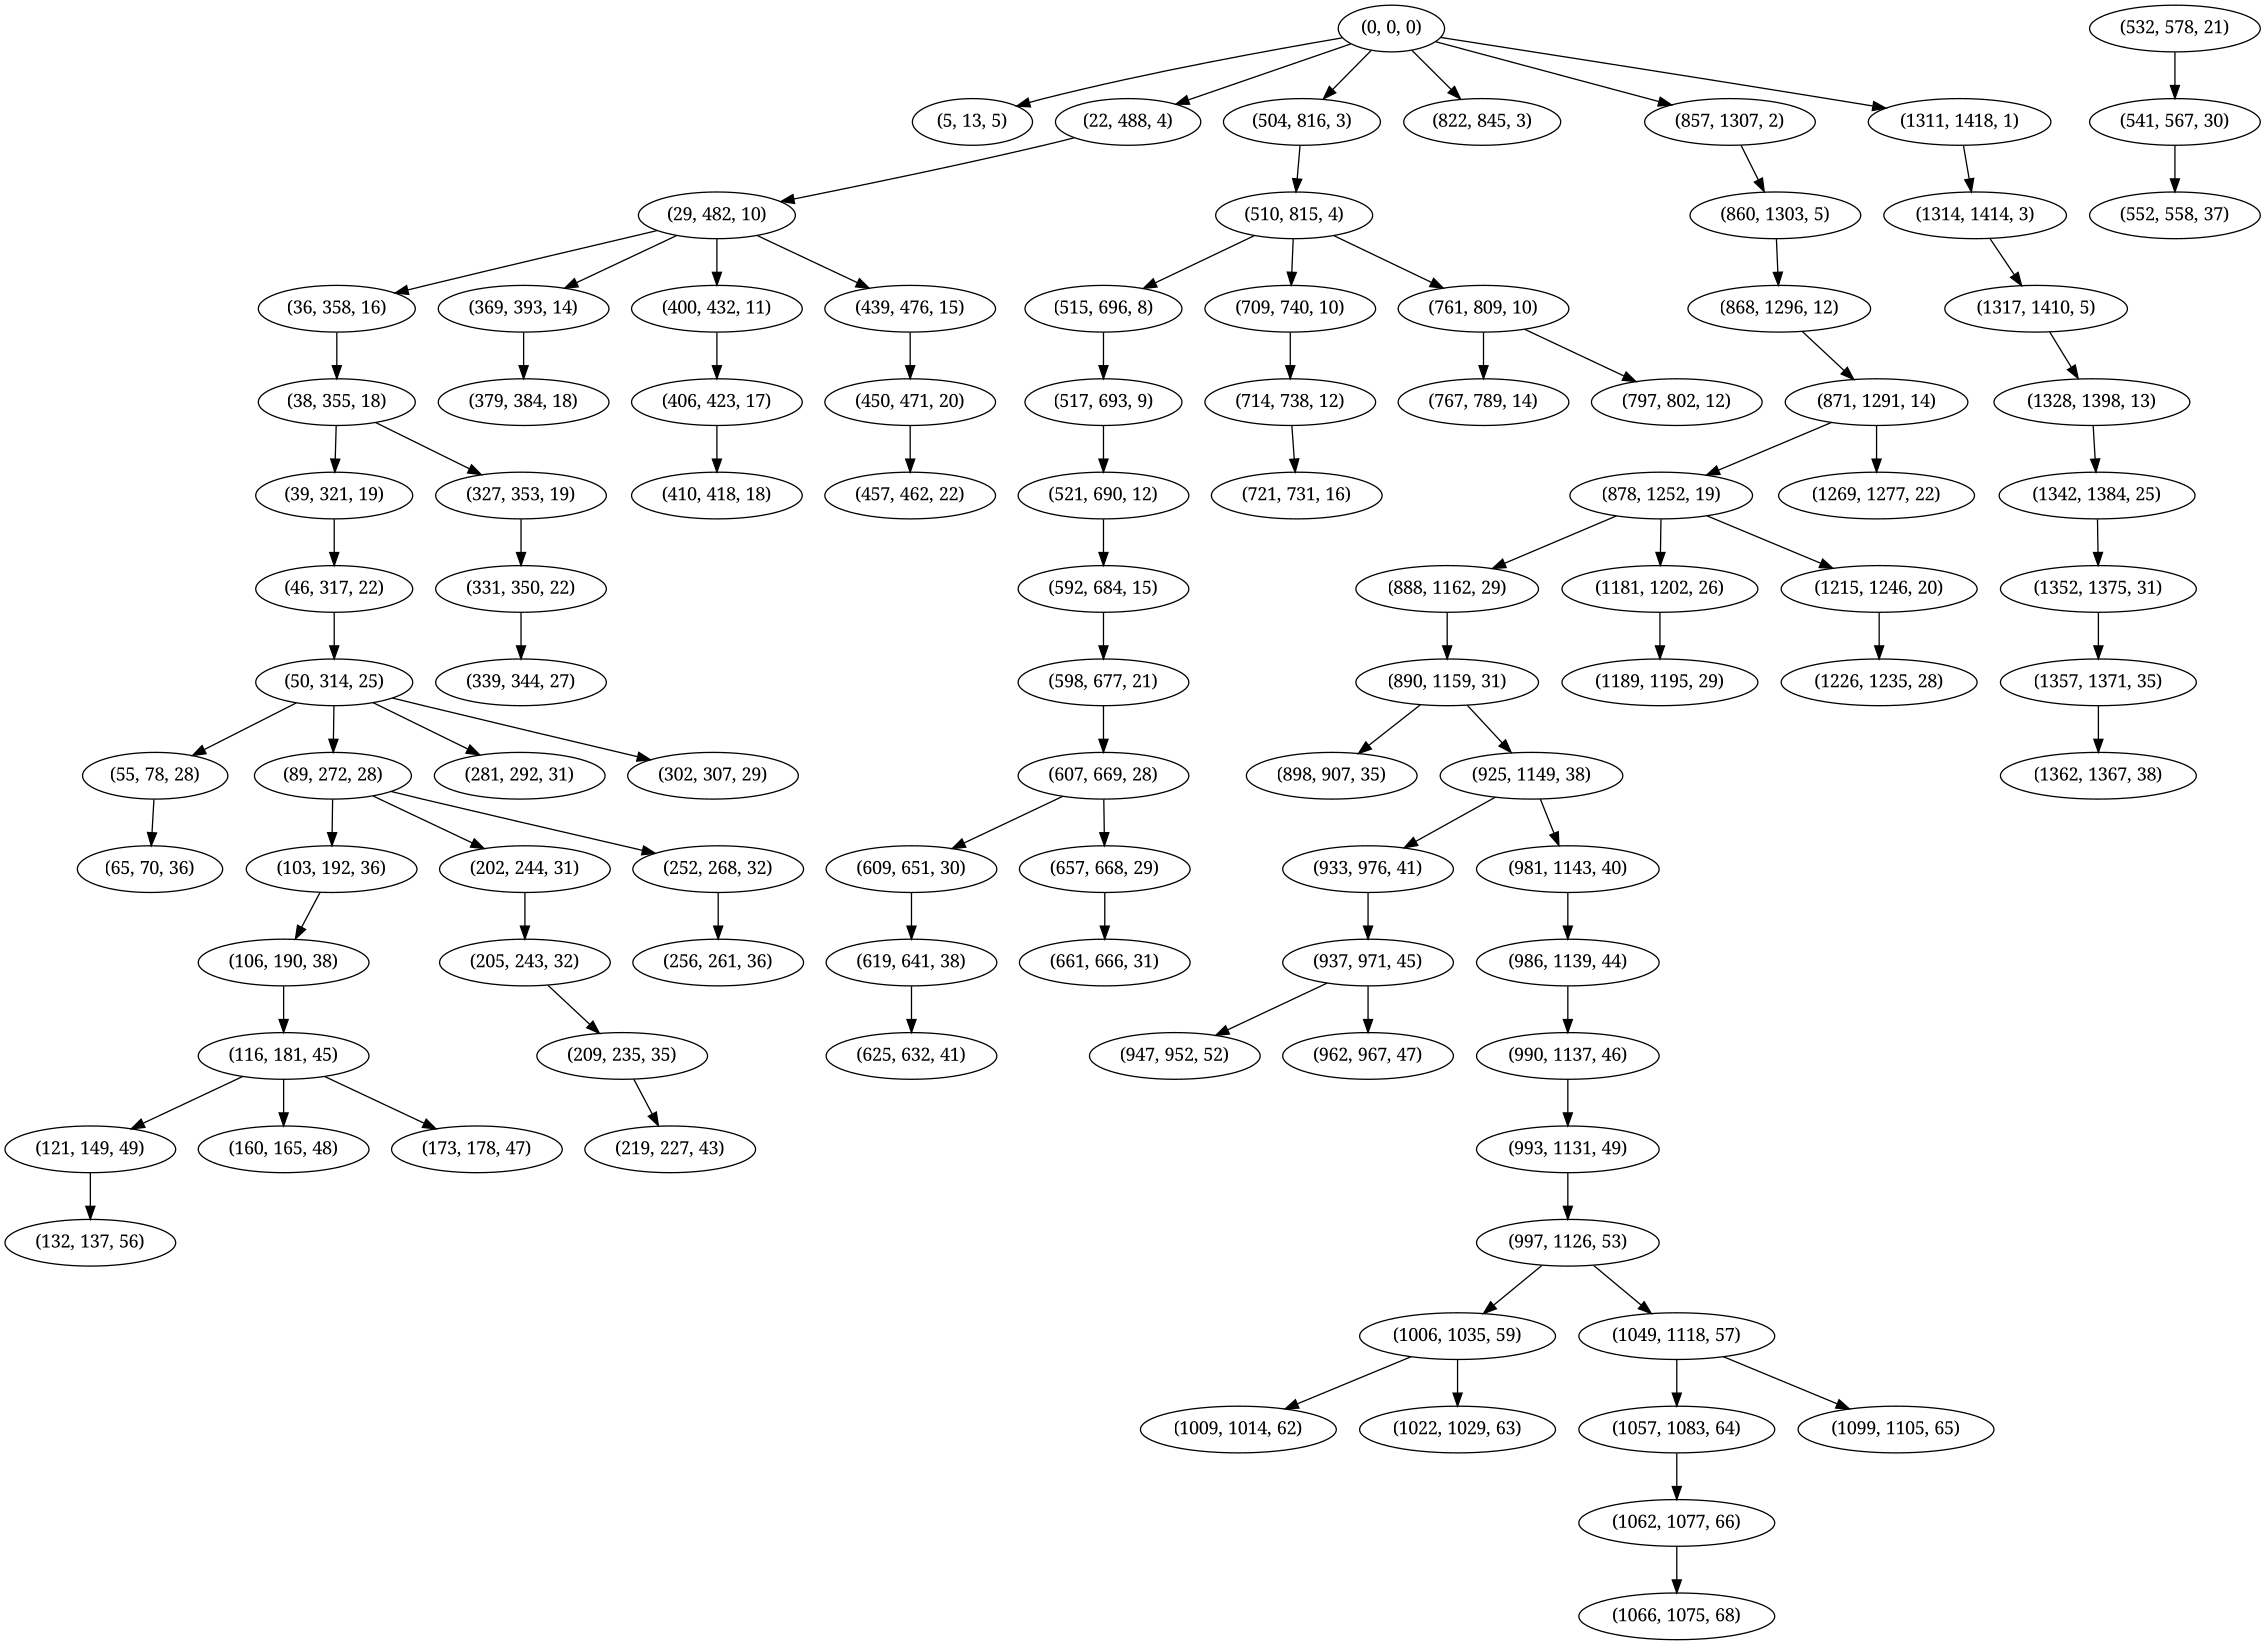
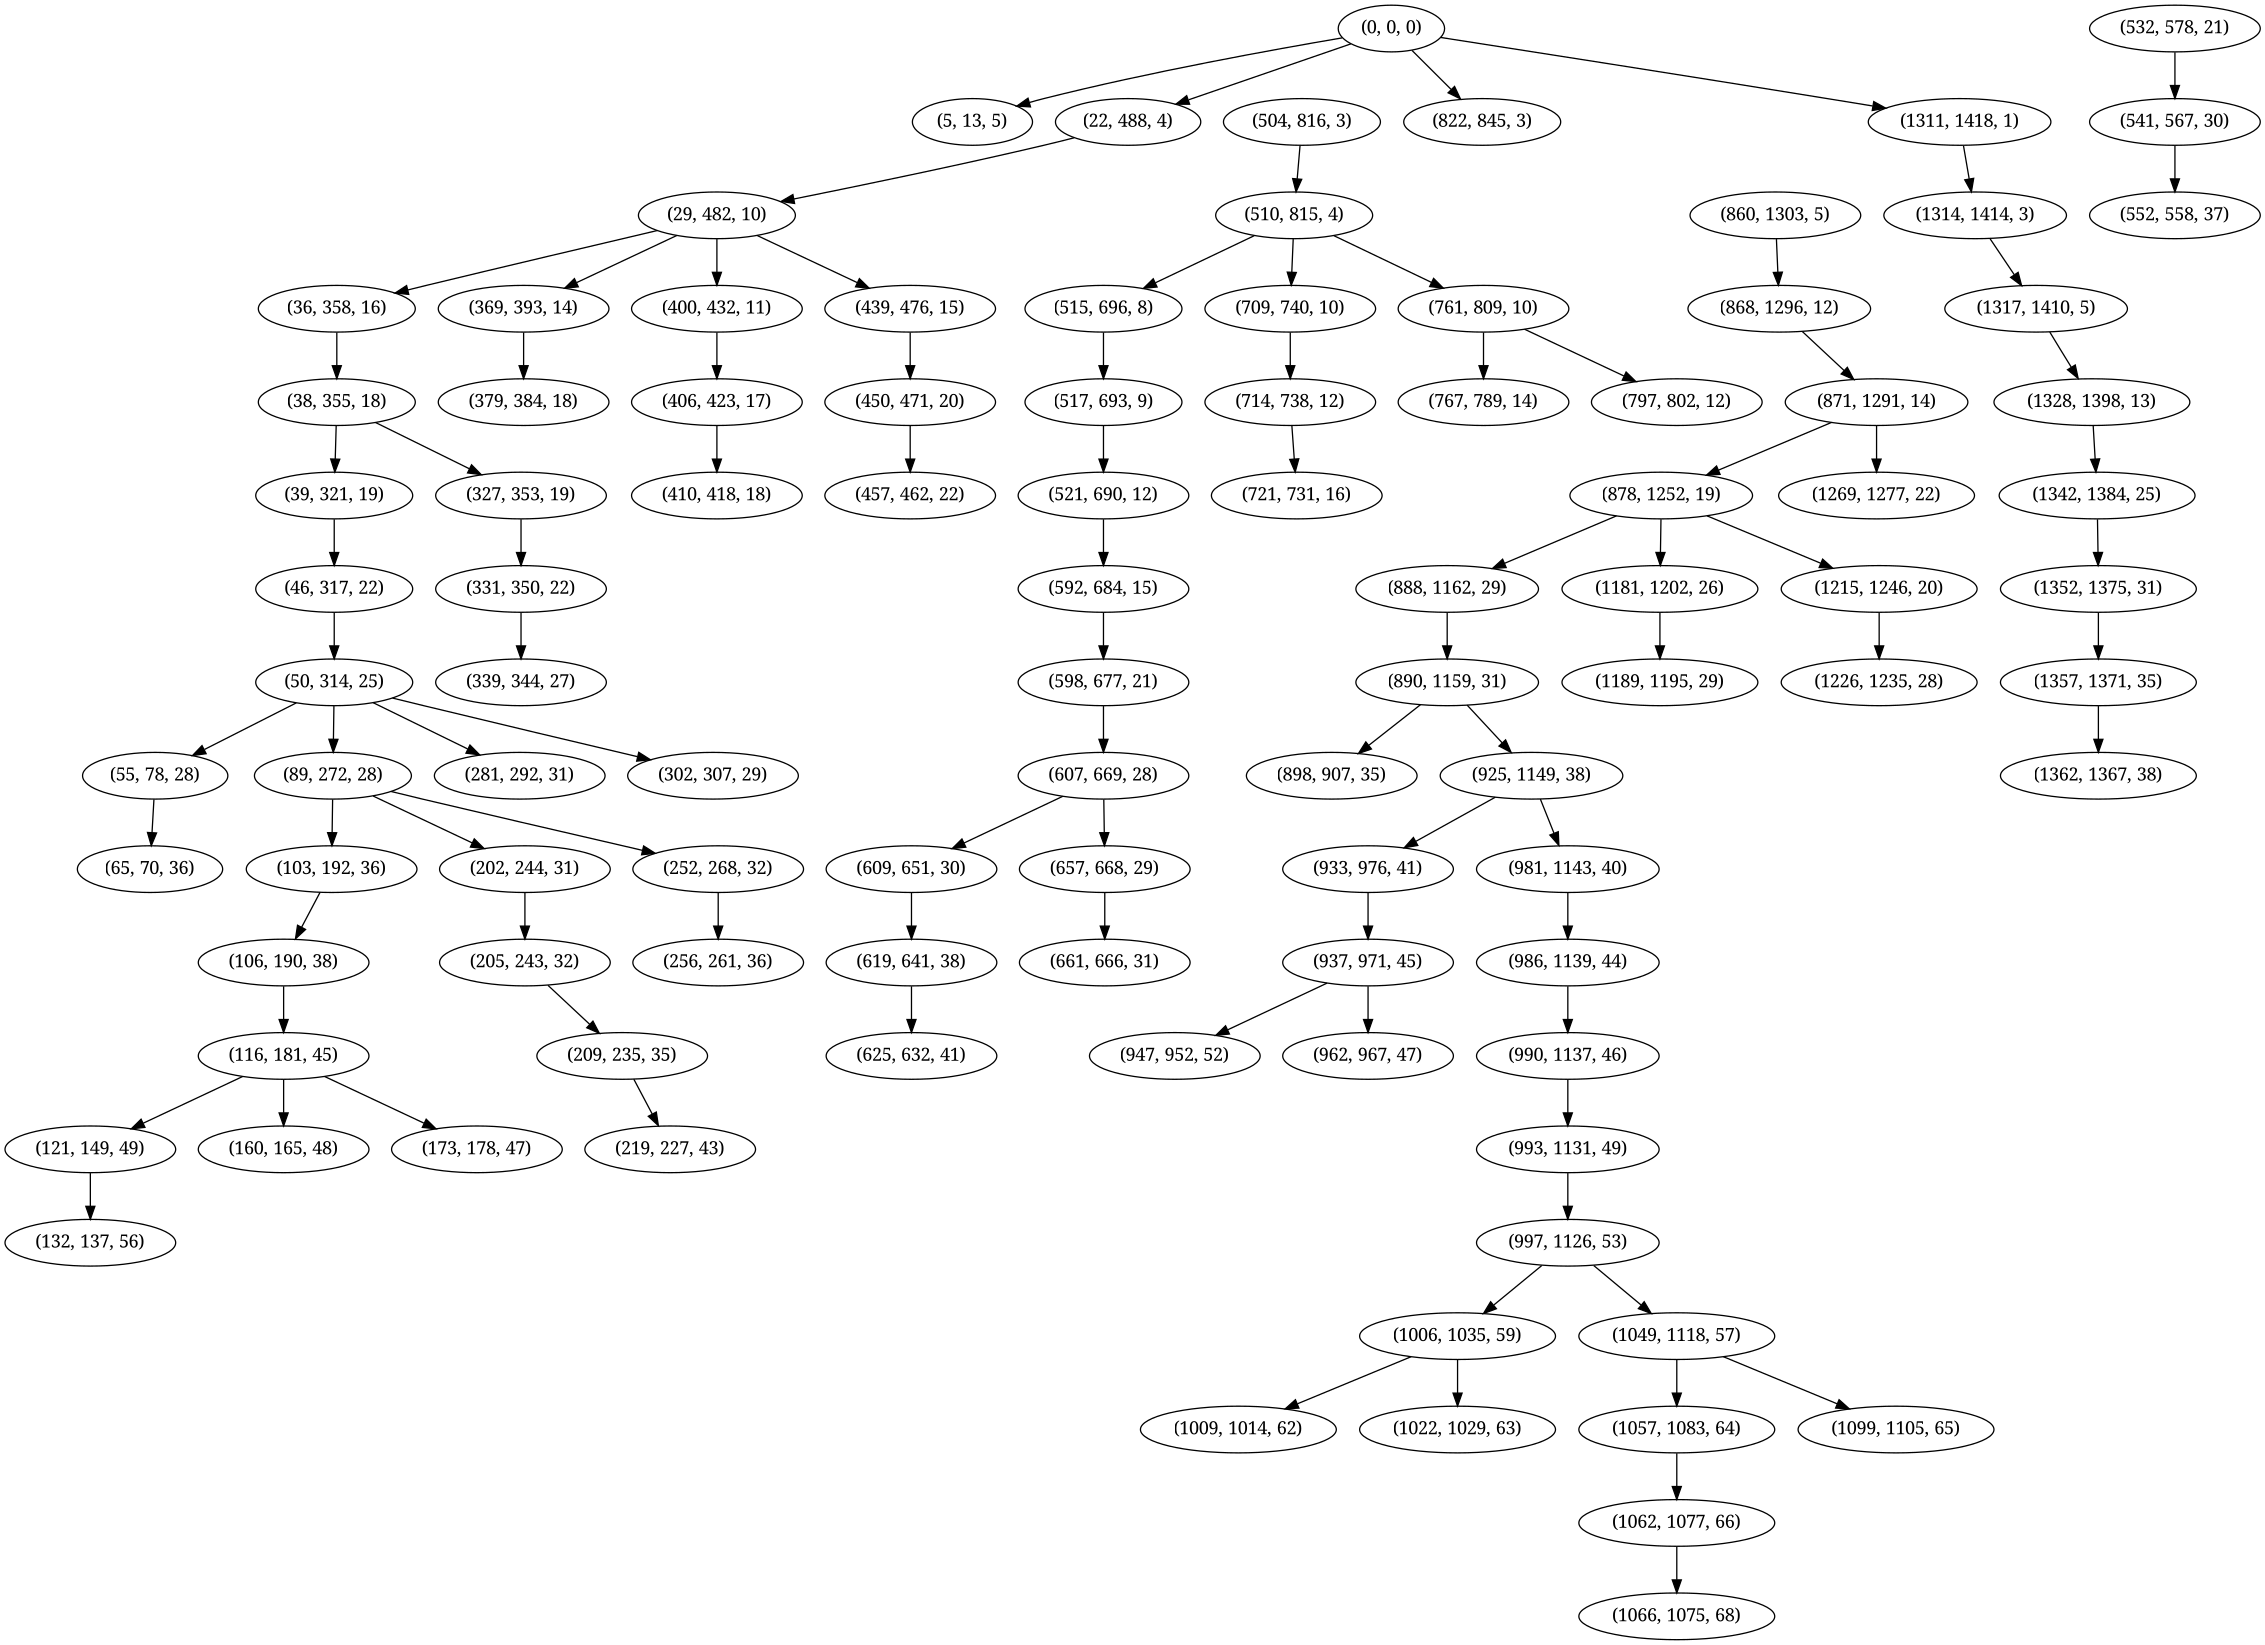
  digraph {
    fontname="Noto Serif"
    node [fontname="Noto Serif"]
    edge [fontname="Noto Serif"]
    "(0, 0, 0)"
    "(5, 13, 5)"
    "(22, 488, 4)"
    "(504, 816, 3)"
    "(822, 845, 3)"
-   "(857, 1307, 2)"
    "(1311, 1418, 1)"
    "(29, 482, 10)"
    "(510, 815, 4)"
    "(860, 1303, 5)"
    "(1314, 1414, 3)"
    "(36, 358, 16)"
    "(369, 393, 14)"
    "(400, 432, 11)"
    "(439, 476, 15)"
    "(38, 355, 18)"
    "(379, 384, 18)"
    "(406, 423, 17)"
    "(450, 471, 20)"
    "(39, 321, 19)"
    "(327, 353, 19)"
    "(46, 317, 22)"
    "(331, 350, 22)"
    "(50, 314, 25)"
    "(55, 78, 28)"
    "(89, 272, 28)"
    "(281, 292, 31)"
    "(302, 307, 29)"
    "(65, 70, 36)"
    "(103, 192, 36)"
    "(202, 244, 31)"
    "(252, 268, 32)"
    "(106, 190, 38)"
    "(205, 243, 32)"
    "(256, 261, 36)"
    "(116, 181, 45)"
    "(121, 149, 49)"
    "(160, 165, 48)"
    "(173, 178, 47)"
    "(132, 137, 56)"
    "(209, 235, 35)"
    "(219, 227, 43)"
    "(339, 344, 27)"
    "(410, 418, 18)"
    "(457, 462, 22)"
    "(515, 696, 8)"
    "(709, 740, 10)"
    "(761, 809, 10)"
    "(517, 693, 9)"
    "(714, 738, 12)"
    "(767, 789, 14)"
    "(797, 802, 12)"
    "(521, 690, 12)"
    "(592, 684, 15)"
    "(598, 677, 21)"
    "(532, 578, 21)"
    "(541, 567, 30)"
    "(552, 558, 37)"
    "(607, 669, 28)"
    "(609, 651, 30)"
    "(657, 668, 29)"
    "(619, 641, 38)"
    "(661, 666, 31)"
    "(625, 632, 41)"
    "(721, 731, 16)"
    "(868, 1296, 12)"
    "(871, 1291, 14)"
    "(878, 1252, 19)"
    "(1269, 1277, 22)"
    "(888, 1162, 29)"
    "(1181, 1202, 26)"
    "(1215, 1246, 20)"
    "(890, 1159, 31)"
    "(1189, 1195, 29)"
    "(1226, 1235, 28)"
    "(898, 907, 35)"
    "(925, 1149, 38)"
    "(933, 976, 41)"
    "(981, 1143, 40)"
    "(937, 971, 45)"
    "(986, 1139, 44)"
    "(947, 952, 52)"
    "(962, 967, 47)"
    "(990, 1137, 46)"
    "(993, 1131, 49)"
    "(997, 1126, 53)"
    "(1006, 1035, 59)"
    "(1049, 1118, 57)"
    "(1009, 1014, 62)"
    "(1022, 1029, 63)"
    "(1057, 1083, 64)"
    "(1099, 1105, 65)"
    "(1062, 1077, 66)"
    "(1066, 1075, 68)"
    "(1317, 1410, 5)"
    "(1328, 1398, 13)"
    "(1342, 1384, 25)"
    "(1352, 1375, 31)"
    "(1357, 1371, 35)"
    "(1362, 1367, 38)"
    "(0, 0, 0)" -> "(5, 13, 5)"
    "(0, 0, 0)" -> "(22, 488, 4)"
-   "(0, 0, 0)" -> "(504, 816, 3)"
    "(0, 0, 0)" -> "(822, 845, 3)"
-   "(0, 0, 0)" -> "(857, 1307, 2)"
    "(0, 0, 0)" -> "(1311, 1418, 1)"
    "(22, 488, 4)" -> "(29, 482, 10)"
    "(504, 816, 3)" -> "(510, 815, 4)"
-   "(857, 1307, 2)" -> "(860, 1303, 5)"
    "(1311, 1418, 1)" -> "(1314, 1414, 3)"
    "(29, 482, 10)" -> "(36, 358, 16)"
    "(29, 482, 10)" -> "(369, 393, 14)"
    "(29, 482, 10)" -> "(400, 432, 11)"
    "(29, 482, 10)" -> "(439, 476, 15)"
    "(510, 815, 4)" -> "(515, 696, 8)"
    "(510, 815, 4)" -> "(709, 740, 10)"
    "(510, 815, 4)" -> "(761, 809, 10)"
    "(860, 1303, 5)" -> "(868, 1296, 12)"
    "(1314, 1414, 3)" -> "(1317, 1410, 5)"
    "(36, 358, 16)" -> "(38, 355, 18)"
    "(369, 393, 14)" -> "(379, 384, 18)"
    "(400, 432, 11)" -> "(406, 423, 17)"
    "(439, 476, 15)" -> "(450, 471, 20)"
    "(38, 355, 18)" -> "(39, 321, 19)"
    "(38, 355, 18)" -> "(327, 353, 19)"
    "(406, 423, 17)" -> "(410, 418, 18)"
    "(450, 471, 20)" -> "(457, 462, 22)"
    "(39, 321, 19)" -> "(46, 317, 22)"
    "(327, 353, 19)" -> "(331, 350, 22)"
    "(46, 317, 22)" -> "(50, 314, 25)"
    "(331, 350, 22)" -> "(339, 344, 27)"
    "(50, 314, 25)" -> "(55, 78, 28)"
    "(50, 314, 25)" -> "(89, 272, 28)"
    "(50, 314, 25)" -> "(281, 292, 31)"
    "(50, 314, 25)" -> "(302, 307, 29)"
    "(55, 78, 28)" -> "(65, 70, 36)"
    "(89, 272, 28)" -> "(103, 192, 36)"
    "(89, 272, 28)" -> "(202, 244, 31)"
    "(89, 272, 28)" -> "(252, 268, 32)"
    "(103, 192, 36)" -> "(106, 190, 38)"
    "(202, 244, 31)" -> "(205, 243, 32)"
    "(252, 268, 32)" -> "(256, 261, 36)"
    "(106, 190, 38)" -> "(116, 181, 45)"
    "(205, 243, 32)" -> "(209, 235, 35)"
    "(116, 181, 45)" -> "(121, 149, 49)"
    "(116, 181, 45)" -> "(160, 165, 48)"
    "(116, 181, 45)" -> "(173, 178, 47)"
    "(121, 149, 49)" -> "(132, 137, 56)"
    "(209, 235, 35)" -> "(219, 227, 43)"
    "(515, 696, 8)" -> "(517, 693, 9)"
    "(709, 740, 10)" -> "(714, 738, 12)"
    "(761, 809, 10)" -> "(767, 789, 14)"
    "(761, 809, 10)" -> "(797, 802, 12)"
    "(517, 693, 9)" -> "(521, 690, 12)"
    "(714, 738, 12)" -> "(721, 731, 16)"
    "(521, 690, 12)" -> "(592, 684, 15)"
    "(592, 684, 15)" -> "(598, 677, 21)"
    "(598, 677, 21)" -> "(607, 669, 28)"
    "(532, 578, 21)" -> "(541, 567, 30)"
    "(541, 567, 30)" -> "(552, 558, 37)"
    "(607, 669, 28)" -> "(609, 651, 30)"
    "(607, 669, 28)" -> "(657, 668, 29)"
    "(609, 651, 30)" -> "(619, 641, 38)"
    "(657, 668, 29)" -> "(661, 666, 31)"
    "(619, 641, 38)" -> "(625, 632, 41)"
    "(868, 1296, 12)" -> "(871, 1291, 14)"
    "(871, 1291, 14)" -> "(878, 1252, 19)"
    "(871, 1291, 14)" -> "(1269, 1277, 22)"
    "(878, 1252, 19)" -> "(888, 1162, 29)"
    "(878, 1252, 19)" -> "(1181, 1202, 26)"
    "(878, 1252, 19)" -> "(1215, 1246, 20)"
    "(888, 1162, 29)" -> "(890, 1159, 31)"
    "(1181, 1202, 26)" -> "(1189, 1195, 29)"
    "(1215, 1246, 20)" -> "(1226, 1235, 28)"
    "(890, 1159, 31)" -> "(898, 907, 35)"
    "(890, 1159, 31)" -> "(925, 1149, 38)"
    "(925, 1149, 38)" -> "(933, 976, 41)"
    "(925, 1149, 38)" -> "(981, 1143, 40)"
    "(933, 976, 41)" -> "(937, 971, 45)"
    "(981, 1143, 40)" -> "(986, 1139, 44)"
    "(937, 971, 45)" -> "(947, 952, 52)"
    "(937, 971, 45)" -> "(962, 967, 47)"
    "(986, 1139, 44)" -> "(990, 1137, 46)"
    "(990, 1137, 46)" -> "(993, 1131, 49)"
    "(993, 1131, 49)" -> "(997, 1126, 53)"
    "(997, 1126, 53)" -> "(1006, 1035, 59)"
    "(997, 1126, 53)" -> "(1049, 1118, 57)"
    "(1006, 1035, 59)" -> "(1009, 1014, 62)"
    "(1006, 1035, 59)" -> "(1022, 1029, 63)"
    "(1049, 1118, 57)" -> "(1057, 1083, 64)"
    "(1049, 1118, 57)" -> "(1099, 1105, 65)"
    "(1057, 1083, 64)" -> "(1062, 1077, 66)"
    "(1062, 1077, 66)" -> "(1066, 1075, 68)"
    "(1317, 1410, 5)" -> "(1328, 1398, 13)"
    "(1328, 1398, 13)" -> "(1342, 1384, 25)"
    "(1342, 1384, 25)" -> "(1352, 1375, 31)"
    "(1352, 1375, 31)" -> "(1357, 1371, 35)"
    "(1357, 1371, 35)" -> "(1362, 1367, 38)"
  }
